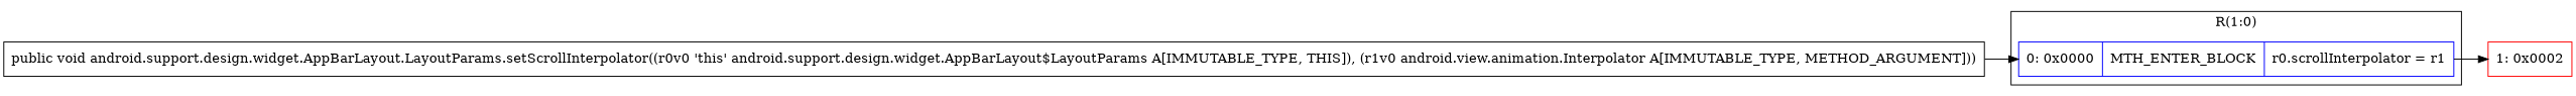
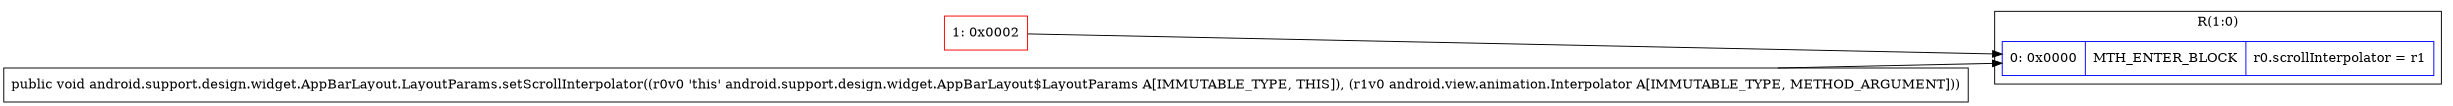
  digraph {
    rankdir=LR
    node [shape=record]
    n1 [color=blue label="{0\:\ 0x0000|MTH_ENTER_BLOCK\l|r0.scrollInterpolator = r1\l}"]
    n2 [color=red label="{1\:\ 0x0002}"]
    n3 [label="{public void android.support.design.widget.AppBarLayout.LayoutParams.setScrollInterpolator((r0v0 'this' android.support.design.widget.AppBarLayout$LayoutParams A[IMMUTABLE_TYPE, THIS]), (r1v0 android.view.animation.Interpolator A[IMMUTABLE_TYPE, METHOD_ARGUMENT])) }"]
    subgraph cluster_1 {
      label="R(1:0)"
      n1
    }
-   n1 -> n2
+   n2 -> n1
    n3 -> n1
  }
